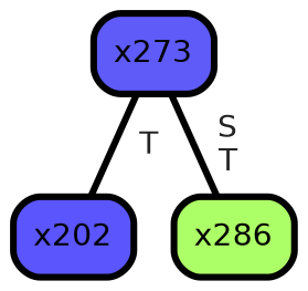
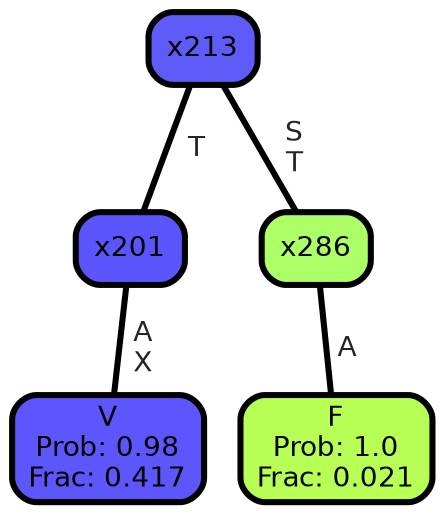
  graph {
    ranksep="0 equally"
    splines=straight
    node [color=black fontcolor=black fontname=helvetica penwidth=3 shape=box style="filled, rounded"]
    edge [color=black fontcolor=grey14 fontname=helvetica fontweight=bold penwidth=3]
-   n1 [fillcolor="#5b55fe" label=x202]
-   n3 [fillcolor="#5e5bf8" label=x273]
+   n1 [fillcolor="#5b55fe" label=x201]
+   n2 [fillcolor="#5d56fd" label="V\nProb: 0.98\nFrac: 0.417"]
+   n3 [fillcolor="#5e5bf8" label=x213]
    n4 [fillcolor="#adff67" label=x286]
+   n5 [fillcolor="#b8ff55" label="F\nProb: 1.0\nFrac: 0.021"]
    subgraph sub_1 {
      rank=same
    }
+   n1 -- n2 [label=" A\n X"]
    n3 -- n1 [label=" T"]
    n3 -- n4 [label=" S\n T"]
+   n4 -- n5 [label=" A"]
  }
